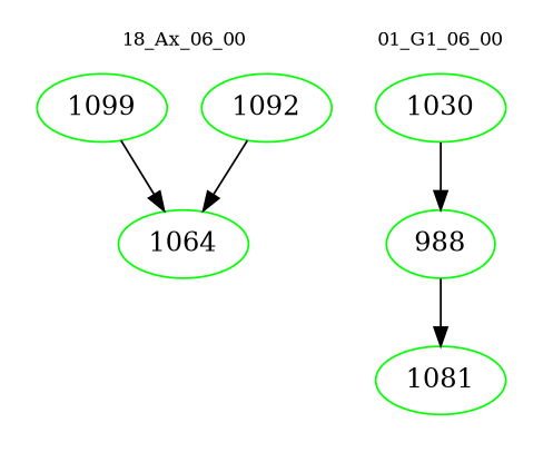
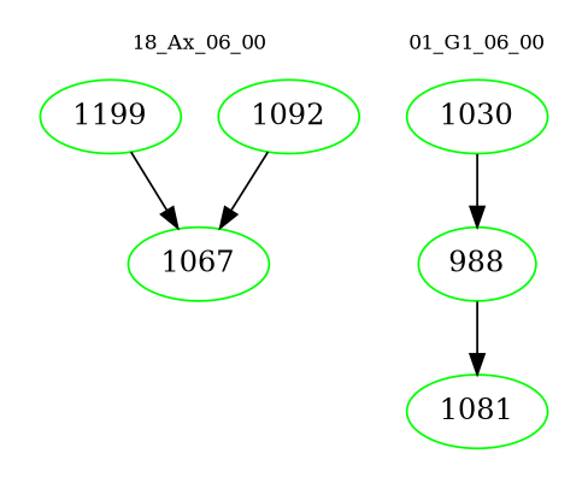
  digraph {
    node [color=green]
    edge [color=black]
    n1 [label=1092]
-   n2 [label=1064]
-   n3 [label=1099]
+   n2 [label=1067]
+   n3 [label=1199]
    n4 [label=1030]
    n5 [label=988]
    n6 [label=1081]
    subgraph cluster_1 {
      color=white
      fontsize=10
      label="18_Ax_06_00"
      n1
      n2
      n3
    }
    subgraph cluster_2 {
      color=white
      fontsize=10
      label="01_G1_06_00"
      n4
      n5
      n6
    }
    n1 -> n2
    n3 -> n2
    n4 -> n5
    n5 -> n6
  }
